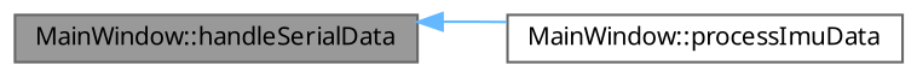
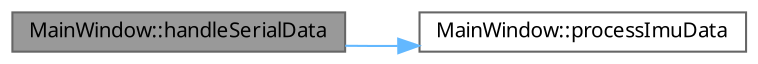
  digraph {
    rankdir=LR
    fontname="Noto Sans"
    node [fontname="Noto Sans" fontsize=10 shape=box style=filled]
    n1 [color=gray40 fillcolor=grey60 fontcolor=black height=0.2 label="MainWindow::handleSerialData" width=0.4]
    n2 [color=grey40 fillcolor=white height=0.2 label="MainWindow::processImuData" width=0.4]
-   n2 -> n1 [color=steelblue1 fontname="Noto Sans" fontsize=10 labelfontname=Helvetica labelfontsize=10 style=solid]
+   n1 -> n2 [color=steelblue1 fontname="Noto Sans" fontsize=10 labelfontname=Helvetica labelfontsize=10 style=solid]
  }
